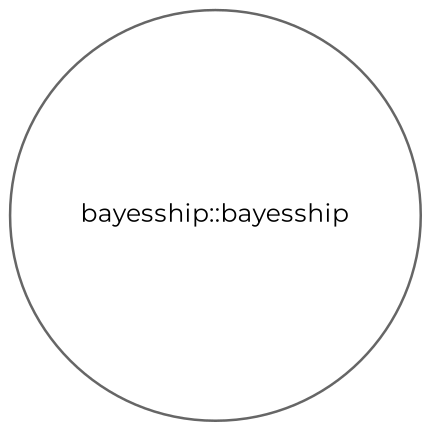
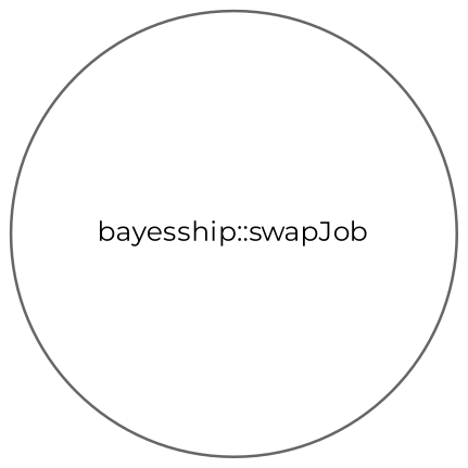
  digraph {
    rankdir=TB
    fontname=Montserrat
-   n1 [color=grey40 fillcolor=white fontname=Montserrat fontsize=10 height=0.2 label="bayesship::bayesship" shape=circle style=filled width=0.4]
+   n1 [color=grey40 fillcolor=white fontname=Montserrat fontsize=10 height=0.2 label="bayesship::swapJob" shape=circle style=filled width=0.4]
  }
